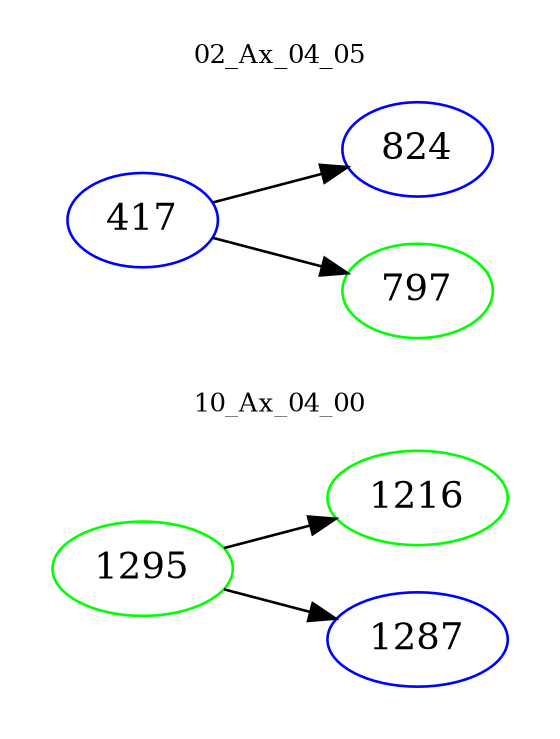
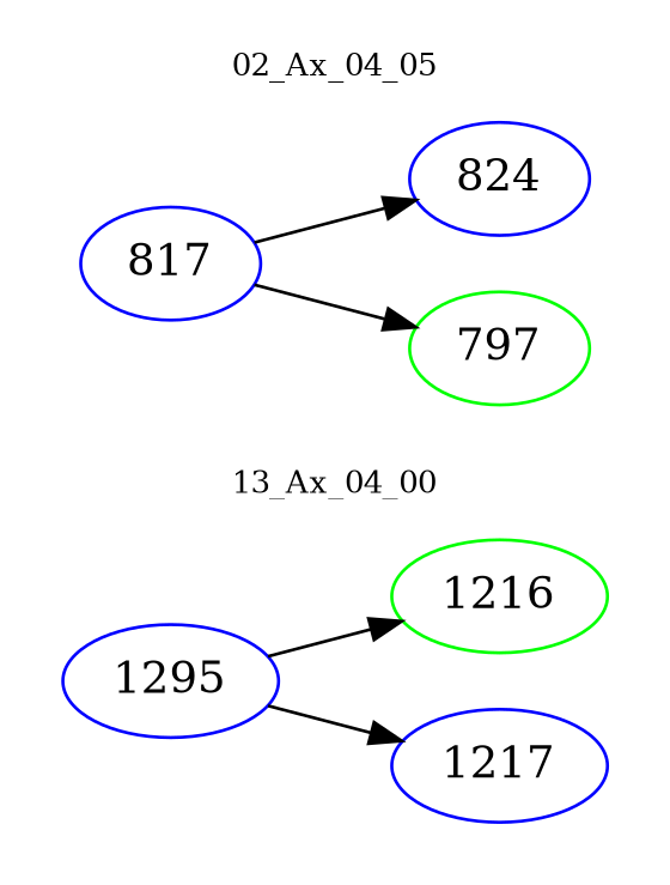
  digraph {
    rankdir=LR
    node [color=blue]
    edge [color=black]
-   n1 [color=green label=1295]
-   n2 [label=1287]
+   n1 [label=1295]
+   n2 [label=1217]
    n3 [color=green label=1216]
-   n4 [label=417]
+   n4 [label=817]
    n5 [color=green label=797]
    n6 [label=824]
    subgraph cluster_1 {
      color=white
      fontsize=10
-     label="10_Ax_04_00"
+     label="13_Ax_04_00"
      n1
      n2
      n3
    }
    subgraph cluster_2 {
      color=white
      fontsize=10
      label="02_Ax_04_05"
      n4
      n5
      n6
    }
    n1 -> n2
    n1 -> n3
    n4 -> n5
    n4 -> n6
  }
